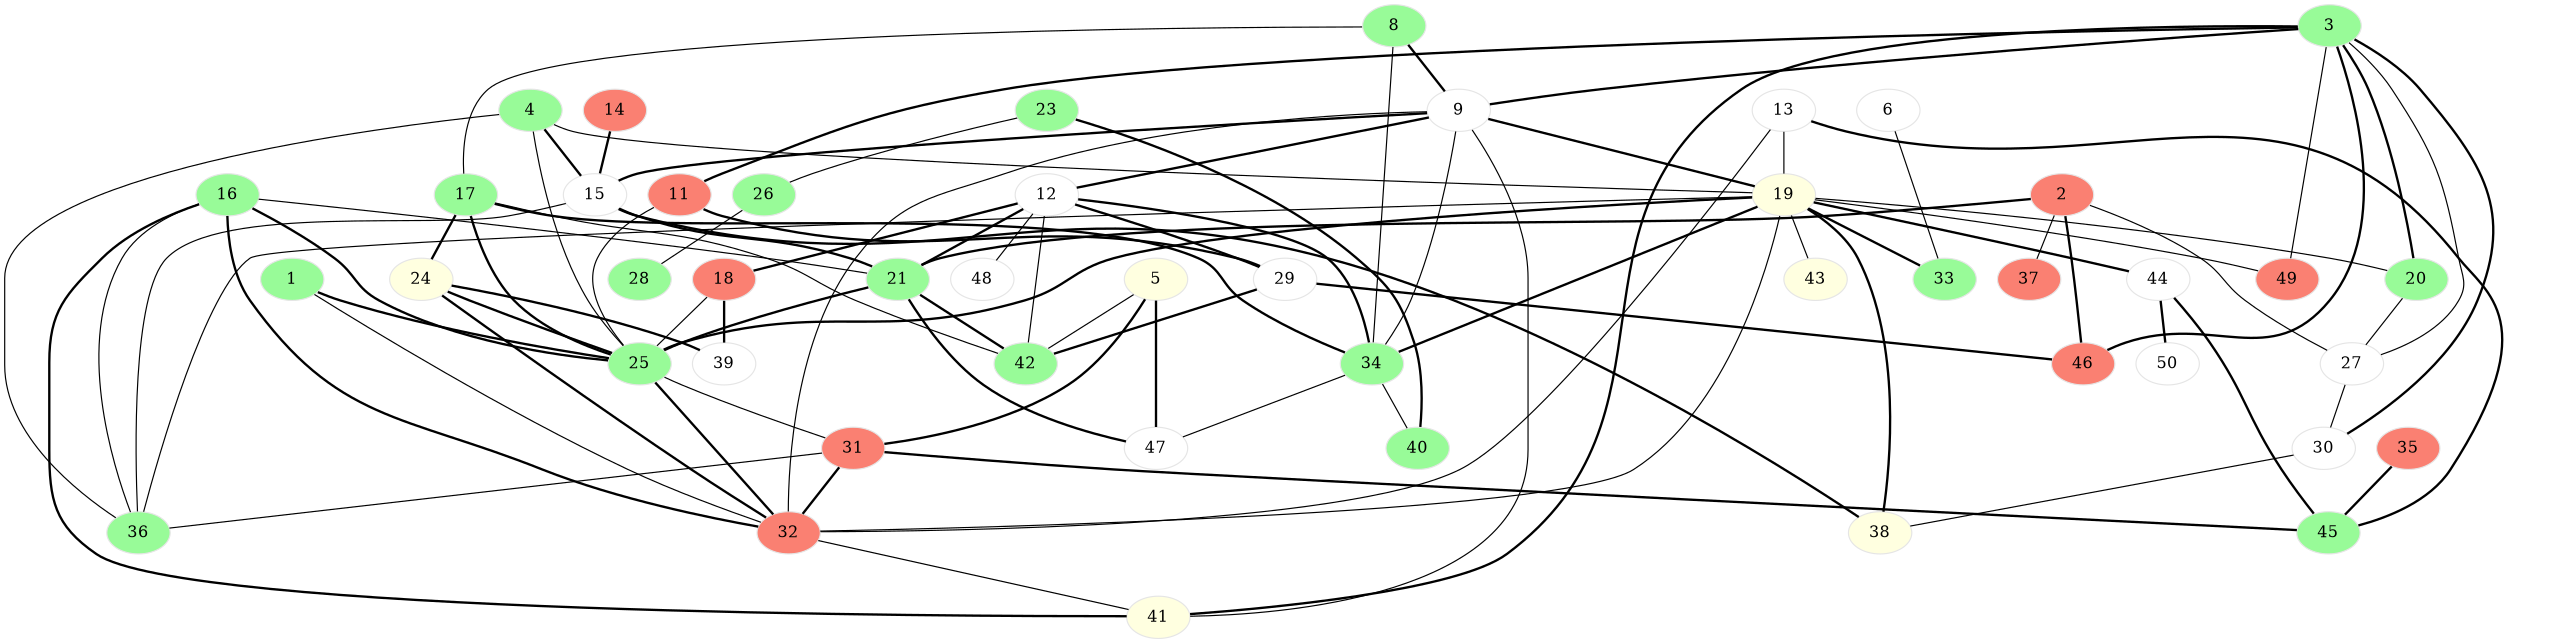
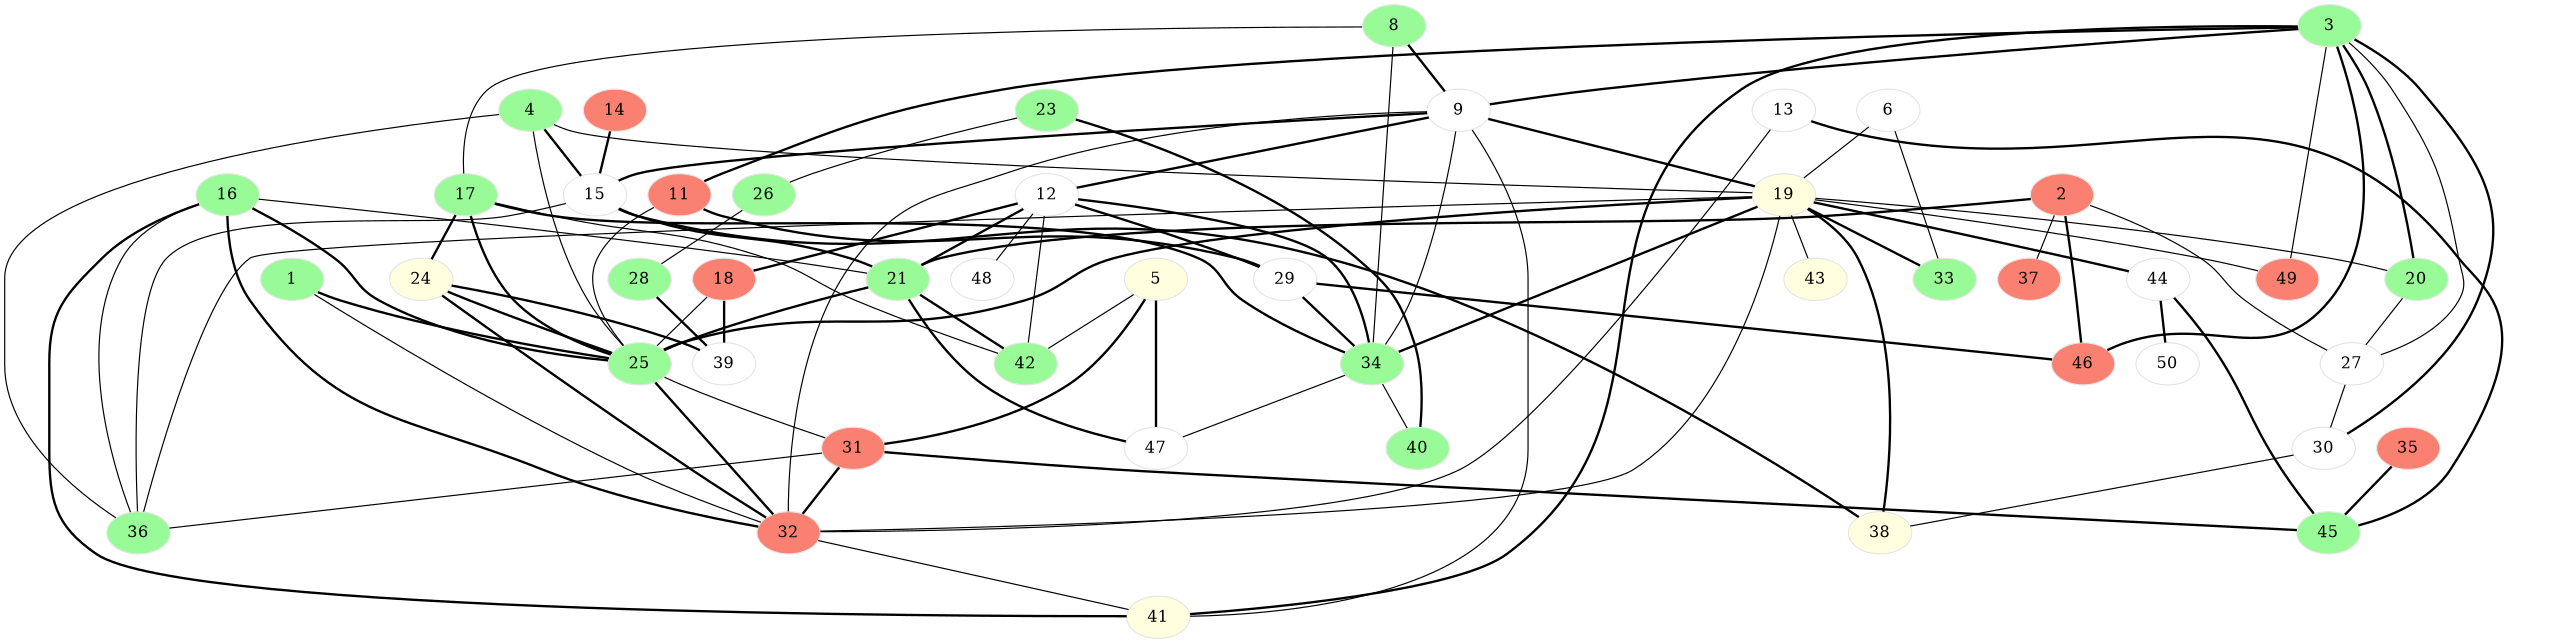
  graph {
    node [color=gray90 fillcolor=palegreen style=filled]
    edge [style=bold weight=1.0]
    1
    25
    32 [fillcolor=salmon]
    31 [fillcolor=salmon]
    41 [fillcolor=lightyellow]
    2 [fillcolor=salmon]
    21
    27 [fillcolor=white]
    37 [fillcolor=salmon]
    46 [fillcolor=salmon]
    42
    47 [fillcolor=white]
    30 [fillcolor=white]
    3
    9 [fillcolor=white]
    11 [fillcolor=salmon]
    20
    49 [fillcolor=salmon]
    19 [fillcolor=lightyellow]
    15 [fillcolor=white]
    34
    12 [fillcolor=white]
    29 [fillcolor=white]
    36
    33
    38 [fillcolor=lightyellow]
    43 [fillcolor=lightyellow]
    44 [fillcolor=white]
    4
    5 [fillcolor=lightyellow]
    45
    6 [fillcolor=white]
    8
    17
    24 [fillcolor=lightyellow]
    40
    18 [fillcolor=salmon]
    48 [fillcolor=white]
    39 [fillcolor=white]
    13 [fillcolor=white]
    14 [fillcolor=salmon]
    16
    50 [fillcolor=white]
    23
    26
    28
    35 [fillcolor=salmon]
    1 -- 25
    1 -- 32 [style=solid]
    25 -- 32 [weight=2.0]
    25 -- 31 [style=solid weight=2.0]
    32 -- 41 [style=solid]
    31 -- 32
    31 -- 36 [style=solid]
    31 -- 45
    2 -- 21
    2 -- 27 [style=solid]
    2 -- 37 [style=solid]
    2 -- 46
    21 -- 25 [weight=2.0]
    21 -- 42
    21 -- 47
    27 -- 30 [style=solid]
    30 -- 38 [style=solid]
    3 -- 41
    3 -- 27 [style=solid]
    3 -- 46
    3 -- 30
    3 -- 9
    3 -- 11
    3 -- 20
    3 -- 49 [style=solid]
    9 -- 32 [style=solid weight=2.0]
    9 -- 41 [style=solid]
    9 -- 19
    9 -- 15
    9 -- 34 [style=solid]
    9 -- 12
    11 -- 25 [style=solid]
    11 -- 29
    20 -- 27 [style=solid]
    19 -- 25 [weight=2.0]
    19 -- 32 [style=solid]
    19 -- 20 [style=solid]
    19 -- 49 [style=solid]
    19 -- 34
    19 -- 36 [style=solid]
    19 -- 33
    19 -- 38
    19 -- 43 [style=solid]
    19 -- 44
    15 -- 21
    15 -- 36 [style=solid]
    15 -- 38
    34 -- 47 [style=solid]
    34 -- 40 [style=solid]
    12 -- 21
    12 -- 42 [style=solid]
    12 -- 34
    12 -- 29
    12 -- 18
    12 -- 48 [style=solid]
    29 -- 46
-   29 -- 42
+   29 -- 34
    44 -- 45
    44 -- 50
    4 -- 25 [style=solid weight=2.0]
    4 -- 19 [style=solid]
    4 -- 15
    4 -- 36 [style=solid]
    5 -- 31
    5 -- 42 [style=solid]
    5 -- 47
    6 -- 33 [style=solid]
    8 -- 9
    8 -- 34 [style=solid]
    8 -- 17 [style=solid]
    17 -- 25
    17 -- 42 [style=solid weight=2.0]
    17 -- 34
    17 -- 24 [weight=2.0]
    24 -- 25
    24 -- 32
    24 -- 39
    18 -- 25 [style=solid]
    18 -- 39
    13 -- 32 [style=solid]
-   13 -- 19 [style=solid]
+   6 -- 19 [style=solid]
    13 -- 45
    14 -- 15
    16 -- 25
    16 -- 32
    16 -- 41
    16 -- 21 [style=solid]
    16 -- 36 [style=solid]
    23 -- 40
    23 -- 26 [style=solid]
    26 -- 28 [style=solid]
+   28 -- 39
    35 -- 45
  }
